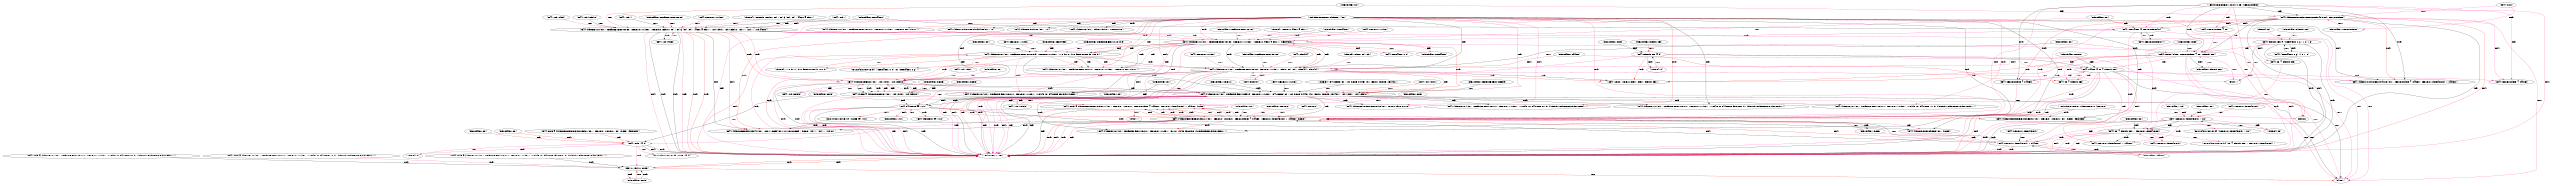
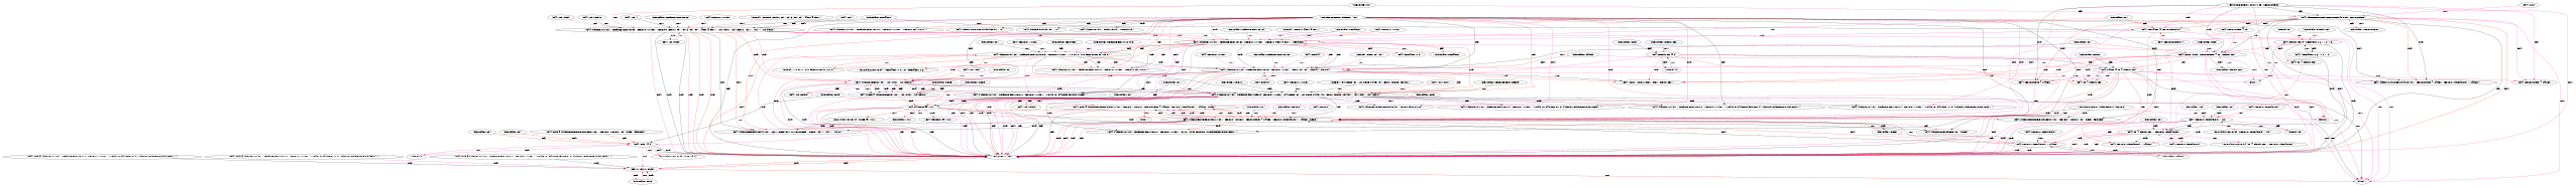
  digraph {
    fontname="DejaVu Sans Mono"
    node [fontname="DejaVu Sans Mono"]
    edge [color=deeppink fontname="DejaVu Sans Mono"]
    n1 [label="(Call,code = jbig2_decode_generic_mmr(ctx, segment, &params, segment_data + offset, segment->data_length - offset, image))"]
    n2 [label="(Call,jbig2_decode_generic_mmr(ctx, segment, &params, segment_data + offset, segment->data_length - offset, image))"]
    n3 [label="(Call,code >= 0)"]
    n4 [label="(MethodReturn,RET)"]
    n5 [label="(Block,)"]
    n6 [label="(Call,jbig2_error(ctx, JBIG2_SEVERITY_FATAL, segment->number, \"error while decoding immediate_generic_region\"))"]
    n7 [label="(Call,jbig2_image_release(ctx, image))"]
    n8 [label="(Identifier,image)"]
    n9 [label="(Call,jbig2_page_add_result(ctx, &ctx->pages[ctx->current_page], image, rsi.x, rsi.y, rsi.op))"]
    n10 [label="(Return,return code;)"]
    n11 [label="(Literal,0)"]
    n12 [label="(ControlStructure,if (code >= 0))"]
    n13 [label="(Call,segment->data_length - offset)"]
    n14 [label="(Call,jbig2_error(ctx, JBIG2_SEVERITY_DEBUG, segment->number, \"allocated %d x %d image buffer for region decode results\", rsi.width, rsi.height))"]
    n15 [label="(Call,jbig2_error(ctx, JBIG2_SEVERITY_FATAL, segment->number, \"unable to allocate GB_stats in jbig2_immediate_generic_region\"))"]
    n16 [label="(Block,)"]
    n17 [label="(Call,rsi.height)"]
    n18 [label="(Call,jbig2_generic_stats_size(ctx, params.GBTEMPLATE))"]
    n19 [label="(Call,jbig2_error(ctx, JBIG2_SEVERITY_FATAL, segment->number, \"unable to allocate as in jbig2_immediate_generic_region\"))"]
    n20 [label="(Call,jbig2_error(ctx, JBIG2_SEVERITY_FATAL, segment->number, \"unable to allocate ws in jbig2_immediate_generic_region\"))"]
    n21 [label="(Call,jbig2_image_new(ctx, rsi.width, rsi.height))"]
    n22 [label="(Call,image = jbig2_image_new(ctx, rsi.width, rsi.height))"]
    n23 [label="(Call,rsi.height)"]
    n24 [label="(Call,jbig2_error(ctx, JBIG2_SEVERITY_FATAL, segment->number, \"unable to allocate generic image\"))"]
    n25 [label="(Call,allocate == NULL)"]
    n26 [label="(Call,jbig2_error(ctx, JBIG2_SEVERITY_WARNING, segment->number, \"MMR is 1, but GBTEMPLATE is not 0\"))"]
    n27 [label="(Call,jbig2_error(ctx, JBIG2_SEVERITY_INFO, segment->number, \"gbat: %d, %d\", gbat[0], gbat[1]))"]
    n28 [label="(ControlStructure,if ((seg_flags & 1) && (seg_flags & 6)))"]
    n29 [label="(Call,jbig2_error(ctx, JBIG2_SEVERITY_FATAL, segment->number, \"Segment too short\"))"]
    n30 [label="(Literal,\"MMR is 1, but GBTEMPLATE is not 0\")"]
    n31 [label="(Call,gbat[1])"]
    n32 [label="(Call,memcpy(params.gbat, gbat, gbat_bytes))"]
    n33 [label="(Block,)"]
    n34 [label="(Call,jbig2_error(ctx, JBIG2_SEVERITY_INFO, segment->number, \"segment flags = %02x\", seg_flags))"]
    n35 [label="(Call,seg_flags & 1)"]
    n36 [label="(Identifier,seg_flags)"]
    n37 [label="(Call,jbig2_error(ctx, JBIG2_SEVERITY_INFO, segment->number, \"generic region: %d x %d @ (%d, %d), flags = %02x\", rsi.width, rsi.height, rsi.x, rsi.y, rsi.flags))"]
    n38 [label="(Call,rsi.flags)"]
    n39 [label="(MethodParameterIn,Jbig2Ctx *ctx)"]
    n40 [label="(Call,jbig2_error(ctx, JBIG2_SEVERITY_FATAL, segment->number, \"Segment too short\"))"]
    n41 [label="(Call,jbig2_word_stream_buf_new(ctx, segment_data + offset, segment->data_length - offset))"]
    n42 [label="(Call,jbig2_word_stream_buf_free(ctx, ws))"]
    n43 [label="(Call,jbig2_arith_new(ctx, ws))"]
    n44 [label="(Call,jbig2_new(ctx, Jbig2ArithCx, stats_size))"]
    n45 [label="(Call,jbig2_decode_generic_region(ctx, segment, &params, as, image, GB_stats))"]
    1000104
    n47 [label="(Call,seg_flags = segment_data[17])"]
    n48 [label="(Call,segment_data[17])"]
    n49 [label="(Call,jbig2_get_region_segment_info(&rsi, segment_data))"]
    n50 [label="(Call,memcpy(gbat, segment_data + 18, gbat_bytes))"]
    n51 [label="(Identifier,segment_data)"]
    n52 [label="(Call,segment_data + offset)"]
    n53 [label="(Call,segment_data + 18)"]
    n54 [label="(Call,segment_data + offset)"]
    n55 [label="(Call,offset = 18 + gbat_bytes)"]
    n56 [label="(Call,18 + gbat_bytes)"]
    n57 [label="(Identifier,gbat_bytes)"]
    n58 [label="(MethodParameterIn,const byte *segment_data)"]
    n59 [label="(Call,segment->data_length - offset)"]
    n60 [label="(Call,gbat_bytes = (seg_flags & 6) ? 2 : 8)"]
    n61 [label="(Call,18 + gbat_bytes > segment->data_length)"]
    n62 [label="(Call,18 + gbat_bytes)"]
    n63 [label="(Call,(seg_flags & 6) ? 2 : 8)"]
    n64 [label="(Call,segment->data_length)"]
    n65 [label="(ControlStructure,if (18 + gbat_bytes > segment->data_length))"]
    n66 [label="(MethodParameterIn,Jbig2Segment *segment)"]
    n67 [label="(Identifier,offset)"]
    n68 [label="(Call,gbat_bytes = 0)"]
    n69 [label="(Literal,0)"]
    n70 [label="(Call,segment->data_length < 18)"]
    n71 [label="(ControlStructure,if (segment->data_length < 18))"]
    n72 [label="(Literal,18)"]
    n73 [label="(Call,GB_stats == NULL)"]
    n74 [label="(Identifier,NULL)"]
    n75 [label="(ControlStructure,if (image == NULL))"]
    n76 [label="(Identifier,code)"]
    n77 [label="(Identifier,ctx)"]
    n78 [label="(Identifier,ctx)"]
    n79 [label="(Literal,\"gbat: %d, %d\")"]
    n80 [label="(Identifier,ctx)"]
    n81 [label="(Identifier,params)"]
    n82 [label="(Identifier,gbat_bytes)"]
    n83 [label="(Identifier,seg_flags)"]
    n84 [label="(Identifier,ctx)"]
    n85 [label="(Identifier,segment)"]
    n86 [label="(Call,segment->number)"]
    n87 [label="(Identifier,ctx)"]
    n88 [label="(Call,rsi.width)"]
    n89 [label="(Identifier,code)"]
    n90 [label="(Call,segment->data_length)"]
    n91 [label="(Literal,18)"]
    n92 [label="(Call,rsi.width)"]
    n93 [label="(Call,code = jbig2_error(ctx, JBIG2_SEVERITY_FATAL, segment->number, \"unable to allocate as in jbig2_immediate_generic_region\"))"]
    n94 [label="(Call,code = jbig2_error(ctx, JBIG2_SEVERITY_FATAL, segment->number, \"unable to allocate ws in jbig2_immediate_generic_region\"))"]
    n95 [label="(Call,code = jbig2_error(ctx, JBIG2_SEVERITY_FATAL, segment->number, \"unable to allocate GB_stats in jbig2_immediate_generic_region\"))"]
    n96 [label="(Identifier,JBIG2_SEVERITY_INFO)"]
    n97 [label="(Identifier,gbat)"]
    n98 [label="(Call,rsi.height)"]
    n99 [label="(Call,&rsi)"]
    n100 [label="(Identifier,seg_flags)"]
    n101 [label="(Identifier,ctx)"]
    n102 [label="(Call,code = jbig2_decode_generic_region(ctx, segment, &params, as, image, GB_stats))"]
    n103 [label="(Call,gbat[0])"]
    n104 [label="(Identifier,gbat_bytes)"]
    n105 [label="(Identifier,JBIG2_SEVERITY_DEBUG)"]
    n106 [label="(Identifier,ctx)"]
    n107 [label="(Identifier,rsi)"]
    n108 [label="(Call,&params)"]
    n109 [label="(Call,segment->number)"]
    n110 [label="(Call,segment->data_length)"]
    n111 [label="(Identifier,image)"]
    n112 [label="(Identifier,ctx)"]
    n113 [label="(Identifier,offset)"]
    n114 [label="(Identifier,ctx)"]
    n115 [label="(Identifier,params)"]
    n116 [label="(Identifier,seg_flags)"]
    n117 [label="(Call,segment->number)"]
    n118 [label="(Call,rsi.x)"]
    n119 [label="(Call,segment->number)"]
    n120 [label="(Identifier,code)"]
    n121 [label="(Identifier,ctx)"]
    n122 [label="(Identifier,JBIG2_SEVERITY_INFO)"]
    n123 [label="(Identifier,ctx)"]
    n124 [label="(Literal,\"allocated %d x %d image buffer for region decode results\")"]
    n125 [label="(Call,segment->number)"]
    n126 [label="(Literal,\"generic region: %d x %d @ (%d, %d), flags = %02x\")"]
    n127 [label="(Call,rsi.width)"]
    n128 [label="(Identifier,JBIG2_SEVERITY_INFO)"]
    n129 [label="(Call,rsi.y)"]
    n130 [label="(Literal,\"segment flags = %02x\")"]
    n131 [label="(Identifier,JBIG2_SEVERITY_WARNING)"]
    n132 [label="(Identifier,ctx)"]
    n133 [label="(Identifier,code)"]
    n134 [label="(Identifier,image)"]
    n1 -> n2 [color=red label="CFG: "]
    n1 -> n3 [label="DDG: "]
    n1 -> n4 [color=black label="DDG: "]
    n1 -> n5 [color=red label="AST: "]
    n2 -> n1 [color=red label="AST: "]
    n2 -> n1 [label="DDG: "]
    n2 -> n1 [color=red label="DDG: "]
    n2 -> n1 [color=red label="DDG: "]
    n2 -> n1 [color=black label="DDG: "]
    n2 -> n1 [label="DDG: "]
    n2 -> n1 [label="DDG: "]
    n2 -> n4 [color=red label="DDG: "]
    n2 -> n4 [label="DDG: "]
    n2 -> n4 [label="DDG: "]
    n2 -> n4 [color=red label="DDG: "]
    n2 -> n6 [color=red label="DDG: "]
    n2 -> n7 [label="DDG: "]
    n2 -> n8 [color=black label="CFG: "]
    n2 -> n9 [color=black label="DDG: "]
    n2 -> n9 [color=black label="DDG: "]
    n3 -> n4 [color=black label="DDG: "]
    n3 -> n4 [color=black label="DDG: "]
    n3 -> n10 [label="DDG: "]
    n3 -> n11 [label="CFG: "]
    n3 -> n12 [color=red label="AST: "]
    n4 -> n10 [color=red label="CFG: "]
    n8 -> n2 [color=red label="AST: "]
    n8 -> n13 [label="CFG: "]
    n10 -> n4 [color=red label="DDG: "]
    n10 -> n16 [color=red label="AST: "]
    n10 -> n76 [color=red label="CFG: "]
    n11 -> n3 [label="AST: "]
    n13 -> n2 [color=black label="AST: "]
    n13 -> n2 [color=black label="DDG: "]
    n13 -> n2 [color=red label="DDG: "]
    n13 -> n4 [color=red label="DDG: "]
    n13 -> n4 [color=red label="DDG: "]
    n13 -> n67 [color=red label="CFG: "]
    n14 -> n2 [color=black label="DDG: "]
    n14 -> n4 [label="DDG: "]
    n14 -> n4 [label="DDG: "]
    n14 -> n4 [label="DDG: "]
    n14 -> n4 [color=black label="DDG: "]
    n14 -> n4 [label="DDG: "]
    n14 -> n6 [color=black label="DDG: "]
    n14 -> n15 [color=black label="DDG: "]
    n14 -> n16 [color=black label="AST: "]
    n14 -> n17 [label="CFG: "]
    n14 -> n18 [color=black label="DDG: "]
    n14 -> n19 [color=black label="DDG: "]
    n14 -> n20 [color=black label="DDG: "]
    n17 -> n14 [color=red label="AST: "]
    n21 -> n4 [color=black label="DDG: "]
    n21 -> n4 [label="DDG: "]
    n21 -> n14 [color=black label="DDG: "]
    n21 -> n14 [label="DDG: "]
    n21 -> n14 [color=black label="DDG: "]
    n21 -> n22 [color=black label="AST: "]
    n21 -> n22 [color=black label="DDG: "]
    n21 -> n22 [label="DDG: "]
    n21 -> n22 [label="DDG: "]
    n21 -> n23 [label="CFG: "]
    n21 -> n24 [label="DDG: "]
    n22 -> n4 [label="DDG: "]
    n22 -> n16 [label="AST: "]
    n22 -> n21 [color=red label="CFG: "]
    n22 -> n25 [color=red label="DDG: "]
    n23 -> n21 [label="AST: "]
    n25 -> n2 [color=red label="DDG: "]
    n25 -> n4 [label="DDG: "]
    n25 -> n4 [color=red label="DDG: "]
    n25 -> n4 [color=black label="DDG: "]
    n25 -> n7 [color=black label="DDG: "]
    n25 -> n45 [color=red label="DDG: "]
    n25 -> n73 [color=red label="DDG: "]
    n25 -> n74 [label="CFG: "]
    n25 -> n75 [color=red label="AST: "]
    n26 -> n4 [color=red label="DDG: "]
    n26 -> n4 [label="DDG: "]
    n26 -> n14 [color=black label="DDG: "]
    n26 -> n21 [label="DDG: "]
    n26 -> n24 [label="DDG: "]
    n26 -> n27 [color=black label="DDG: "]
    n26 -> n27 [label="DDG: "]
    n26 -> n28 [color=red label="AST: "]
    n26 -> n29 [color=red label="DDG: "]
    n26 -> n29 [color=black label="DDG: "]
    n26 -> n30 [color=red label="CFG: "]
    n27 -> n4 [color=black label="DDG: "]
    n27 -> n4 [label="DDG: "]
    n27 -> n4 [color=black label="DDG: "]
    n27 -> n4 [color=red label="DDG: "]
    n27 -> n14 [color=red label="DDG: "]
    n27 -> n21 [color=red label="DDG: "]
    n27 -> n24 [color=black label="DDG: "]
    n27 -> n31 [color=red label="CFG: "]
    n27 -> n32 [color=red label="DDG: "]
    n27 -> n32 [color=black label="DDG: "]
    n27 -> n33 [label="AST: "]
    n30 -> n26 [color=red label="AST: "]
    n31 -> n27 [label="AST: "]
    n34 -> n4 [color=red label="DDG: "]
    n34 -> n4 [label="DDG: "]
    n34 -> n14 [color=red label="DDG: "]
    n34 -> n16 [label="AST: "]
    n34 -> n21 [label="DDG: "]
    n34 -> n24 [color=black label="DDG: "]
    n34 -> n26 [color=black label="DDG: "]
    n34 -> n26 [color=red label="DDG: "]
    n34 -> n27 [color=black label="DDG: "]
    n34 -> n27 [color=red label="DDG: "]
    n34 -> n27 [color=black label="DDG: "]
    n34 -> n29 [color=black label="DDG: "]
    n34 -> n29 [label="DDG: "]
    n34 -> n35 [label="DDG: "]
    n34 -> n36 [label="CFG: "]
    n36 -> n34 [color=red label="AST: "]
    n37 -> n4 [color=black label="DDG: "]
    n37 -> n4 [label="DDG: "]
    n37 -> n4 [color=red label="DDG: "]
    n37 -> n4 [color=red label="DDG: "]
    n37 -> n4 [label="DDG: "]
    n37 -> n4 [color=black label="DDG: "]
    n37 -> n9 [color=black label="DDG: "]
    n37 -> n9 [color=red label="DDG: "]
    n37 -> n16 [label="AST: "]
    n37 -> n21 [label="DDG: "]
    n37 -> n21 [color=red label="DDG: "]
    n37 -> n34 [label="DDG: "]
    n37 -> n34 [label="DDG: "]
    n37 -> n34 [color=red label="DDG: "]
    n37 -> n38 [color=black label="CFG: "]
    n38 -> n37 [color=red label="AST: "]
    n39 -> n2 [label="DDG: "]
-   n39 -> n4 [label="DDG: "]
+   n39 -> n4 [color=black label="DDG: "]
    n39 -> n6 [color=black label="DDG: "]
    n39 -> n7 [color=black label="DDG: "]
    n39 -> n9 [color=red label="DDG: "]
    n39 -> n14 [color=red label="DDG: "]
    n39 -> n15 [color=black label="DDG: "]
    n39 -> n18 [label="DDG: "]
    n39 -> n19 [color=red label="DDG: "]
    n39 -> n20 [label="DDG: "]
    n39 -> n21 [color=black label="DDG: "]
    n39 -> n24 [label="DDG: "]
    n39 -> n26 [label="DDG: "]
    n39 -> n27 [color=black label="DDG: "]
    n39 -> n29 [color=red label="DDG: "]
    n39 -> n34 [color=red label="DDG: "]
    n39 -> n37 [label="DDG: "]
    n39 -> n40 [color=red label="DDG: "]
    n39 -> n41 [color=black label="DDG: "]
    n39 -> n42 [color=black label="DDG: "]
    n39 -> n43 [color=black label="DDG: "]
    n39 -> n44 [color=black label="DDG: "]
    n39 -> n45 [color=black label="DDG: "]
    n39 -> 1000104 [color=red label="AST: "]
    n47 -> n4 [label="DDG: "]
    n47 -> n16 [label="AST: "]
    n47 -> n34 [label="DDG: "]
-   n47 -> n48 [color=black label="CFG: "]
    n48 -> n47 [color=red label="AST: "]
    n49 -> n2 [label="DDG: "]
    n49 -> n4 [color=black label="DDG: "]
    n49 -> n4 [color=red label="DDG: "]
    n49 -> n4 [color=black label="DDG: "]
    n49 -> n16 [label="AST: "]
    n49 -> n41 [color=red label="DDG: "]
    n49 -> n47 [color=red label="DDG: "]
    n49 -> n50 [color=black label="DDG: "]
-   n99 -> n51 [label="CFG: "]
+   n49 -> n51 [label="CFG: "]
    n49 -> n52 [label="DDG: "]
    n49 -> n53 [color=black label="DDG: "]
    n49 -> n54 [color=red label="DDG: "]
    n50 -> n4 [label="DDG: "]
    n50 -> n4 [label="DDG: "]
    n50 -> n27 [label="DDG: "]
    n50 -> n32 [color=red label="DDG: "]
    n50 -> n32 [color=red label="DDG: "]
    n50 -> n33 [label="AST: "]
    n50 -> n55 [color=red label="DDG: "]
    n50 -> n56 [label="DDG: "]
    n50 -> n57 [color=black label="CFG: "]
    n51 -> n49 [label="AST: "]
    n53 -> n50 [label="AST: "]
    n54 -> n2 [label="AST: "]
    n55 -> n2 [color=red label="DDG: "]
    n55 -> n4 [label="DDG: "]
    n55 -> n4 [color=black label="DDG: "]
    n55 -> n13 [color=red label="DDG: "]
    n55 -> n16 [color=black label="AST: "]
    n55 -> n41 [label="DDG: "]
    n55 -> n52 [label="DDG: "]
    n55 -> n54 [label="DDG: "]
    n55 -> n56 [color=red label="CFG: "]
    n55 -> n59 [color=red label="DDG: "]
    n56 -> n55 [label="AST: "]
    n57 -> n50 [label="AST: "]
    n58 -> n2 [label="DDG: "]
    n58 -> n4 [label="DDG: "]
    n58 -> n41 [color=black label="DDG: "]
    n58 -> 1000104 [color=red label="AST: "]
    n58 -> n47 [label="DDG: "]
    n58 -> n49 [color=black label="DDG: "]
    n58 -> n50 [color=black label="DDG: "]
    n58 -> n52 [label="DDG: "]
-   n58 -> n53 [label="DDG: "]
    n58 -> n54 [color=black label="DDG: "]
    n60 -> n4 [color=black label="DDG: "]
    n60 -> n33 [color=black label="AST: "]
    n60 -> n50 [label="DDG: "]
    n60 -> n61 [color=black label="DDG: "]
    n60 -> n62 [label="DDG: "]
    n60 -> n63 [color=black label="CFG: "]
    n61 -> n4 [label="DDG: "]
    n61 -> n4 [label="DDG: "]
    n61 -> n4 [color=red label="DDG: "]
    n61 -> n13 [label="DDG: "]
    n61 -> n59 [color=black label="DDG: "]
    n61 -> n64 [color=red label="CFG: "]
    n61 -> n65 [label="AST: "]
    n62 -> n61 [label="AST: "]
    n63 -> n60 [color=black label="AST: "]
    n64 -> n61 [label="AST: "]
    n66 -> n2 [color=black label="DDG: "]
    n66 -> n4 [color=red label="DDG: "]
    n66 -> n45 [color=black label="DDG: "]
    n66 -> 1000104 [label="AST: "]
    n67 -> n13 [color=black label="AST: "]
    n68 -> n4 [label="DDG: "]
    n68 -> n16 [label="AST: "]
    n68 -> n32 [color=red label="DDG: "]
    n68 -> n55 [color=black label="DDG: "]
    n68 -> n56 [color=red label="DDG: "]
    n68 -> n69 [color=black label="CFG: "]
    n69 -> n68 [color=black label="AST: "]
    n70 -> n4 [color=black label="DDG: "]
    n70 -> n4 [label="DDG: "]
    n70 -> n13 [label="DDG: "]
    n70 -> n59 [label="DDG: "]
    n70 -> n61 [color=black label="DDG: "]
    n70 -> n71 [label="AST: "]
    n70 -> n72 [label="CFG: "]
    n72 -> n70 [color=black label="AST: "]
    n74 -> n25 [label="AST: "]
    n76 -> n10 [color=red label="AST: "]
    n76 -> n10 [color=black label="DDG: "]
    n77 -> n25 [color=black label="CFG: "]
    n78 -> n2 [color=black label="AST: "]
    n79 -> n27 [label="AST: "]
    n80 -> n37 [color=red label="AST: "]
    n80 -> n49 [label="CFG: "]
    n81 -> n55 [color=black label="CFG: "]
    n82 -> n60 [label="AST: "]
    n83 -> n34 [color=black label="CFG: "]
    n84 -> n27 [color=black label="AST: "]
    n84 -> n50 [color=red label="CFG: "]
    n85 -> n2 [color=red label="AST: "]
    n86 -> n27 [label="AST: "]
    n87 -> n3 [color=red label="CFG: "]
    n88 -> n37 [label="AST: "]
    n89 -> n1 [color=red label="CFG: "]
    n89 -> n3 [color=black label="AST: "]
    n90 -> n70 [color=red label="AST: "]
    n91 -> n60 [color=red label="CFG: "]
    n92 -> n21 [label="AST: "]
    n93 -> n10 [color=black label="DDG: "]
    n94 -> n10 [label="DDG: "]
    n95 -> n10 [color=black label="DDG: "]
    n96 -> n27 [label="AST: "]
    n97 -> n50 [label="AST: "]
    n97 -> n61 [label="CFG: "]
    n98 -> n37 [color=black label="AST: "]
    n99 -> n49 [label="AST: "]
    n100 -> n37 [color=black label="CFG: "]
    n100 -> n47 [color=black label="AST: "]
    n101 -> n61 [color=black label="CFG: "]
    n102 -> n3 [color=red label="DDG: "]
    n103 -> n27 [label="AST: "]
    n104 -> n68 [color=red label="AST: "]
    n105 -> n14 [color=black label="AST: "]
    n106 -> n21 [label="AST: "]
    n107 -> n70 [color=red label="CFG: "]
    n108 -> n2 [label="AST: "]
    n109 -> n26 [label="AST: "]
    n110 -> n13 [color=black label="AST: "]
    n111 -> n22 [color=red label="AST: "]
    n112 -> n34 [label="AST: "]
    n112 -> n47 [color=red label="CFG: "]
    n113 -> n27 [color=red label="CFG: "]
    n113 -> n55 [label="AST: "]
    n114 -> n70 [color=black label="CFG: "]
    n115 -> n14 [color=black label="CFG: "]
    n116 -> n26 [color=red label="CFG: "]
    n117 -> n14 [color=black label="AST: "]
    n118 -> n37 [color=black label="AST: "]
    n119 -> n34 [color=red label="AST: "]
    n120 -> n68 [color=black label="CFG: "]
    n121 -> n3 [color=red label="CFG: "]
    n122 -> n37 [color=red label="AST: "]
    n123 -> n14 [label="AST: "]
    n123 -> n25 [color=black label="CFG: "]
    n124 -> n14 [color=black label="AST: "]
    n125 -> n37 [color=red label="AST: "]
    n126 -> n37 [label="AST: "]
    n127 -> n14 [color=red label="AST: "]
    n128 -> n34 [color=red label="AST: "]
    n129 -> n37 [color=black label="AST: "]
    n130 -> n34 [label="AST: "]
    n131 -> n26 [label="AST: "]
    n132 -> n26 [color=black label="AST: "]
    n133 -> n1 [label="AST: "]
    n134 -> n22 [color=black label="CFG: "]
    n134 -> n25 [color=red label="AST: "]
  }
